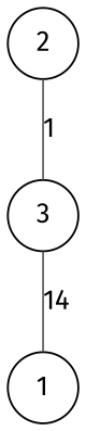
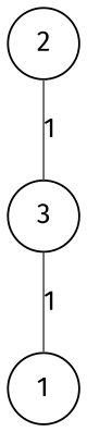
  graph {
    fontname="Fira Sans"
    node [fontname="Fira Sans" shape=circle]
    edge [color=gray40 fontname="Fira Sans"]
    3
    1
    2
-   3 -- 1 [label=14]
+   3 -- 1 [label=1]
    2 -- 3 [label=1]
  }
